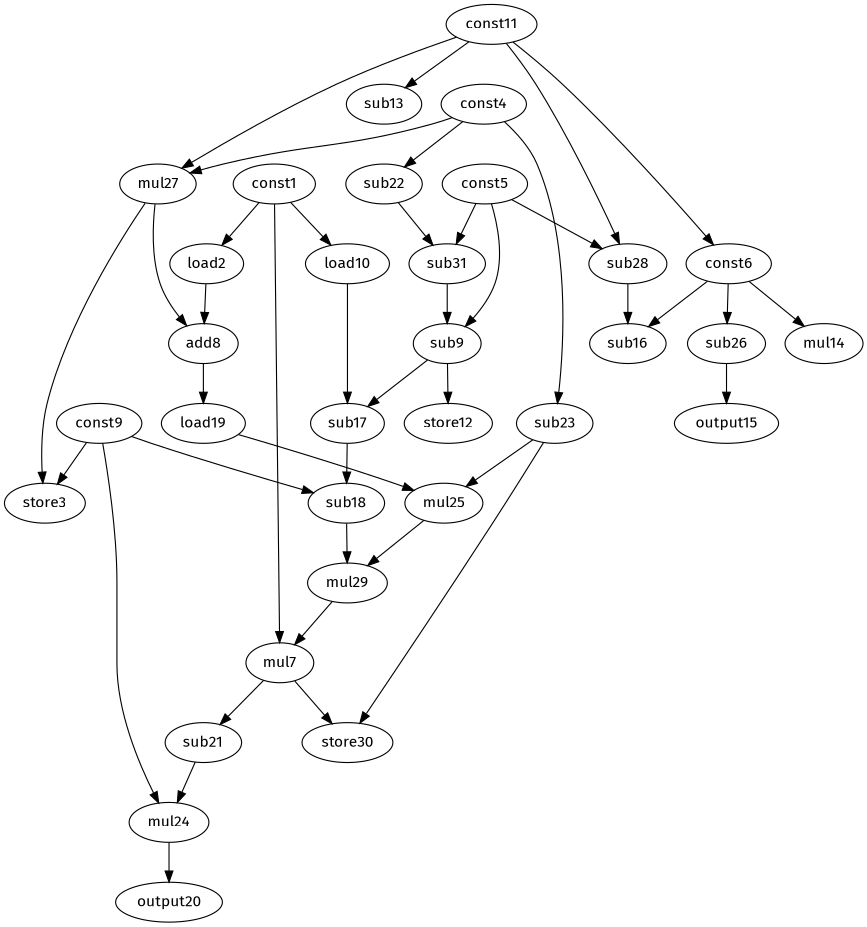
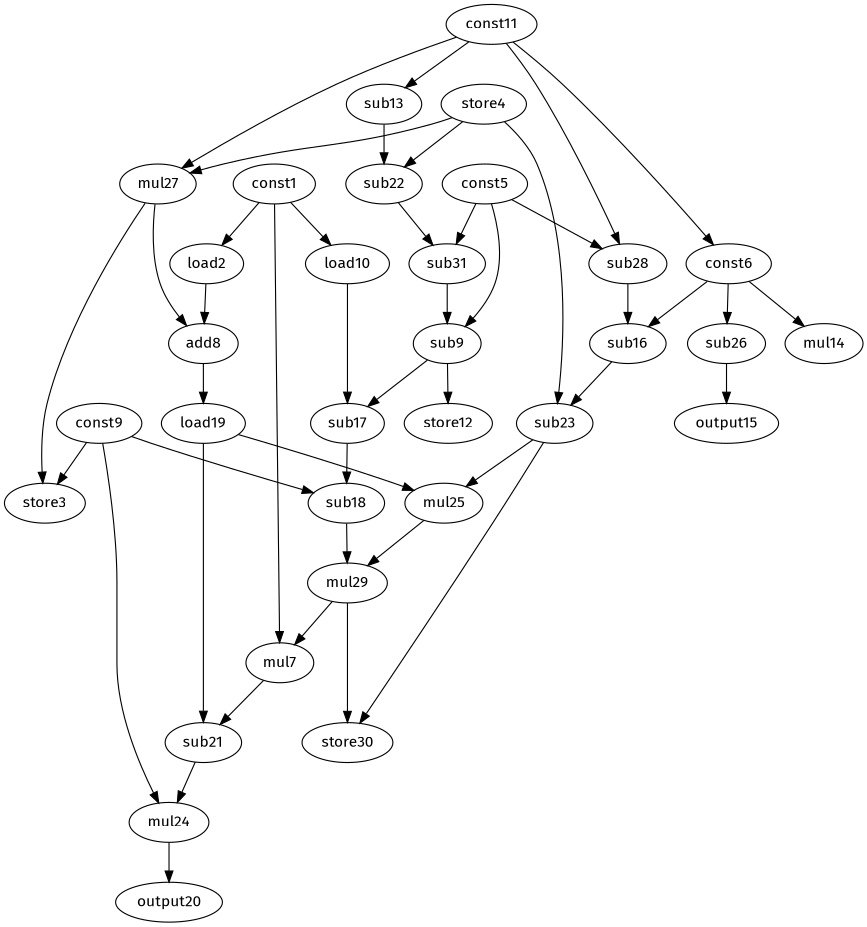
  digraph {
    fontname="Fira Sans"
    node [fontname="Fira Sans" opcode=sub]
    edge [fontname="Fira Sans" operand=0]
    n1 [label=const9 opcode=const]
    store3 [opcode=store]
    sub18
    mul24 [opcode=mul]
    mul29 [opcode=mul]
    output20 [opcode=output]
    const1 [opcode=const]
    load2 [opcode=load]
    mul7 [opcode=mul]
    load10 [opcode=load]
    add8 [opcode=add]
    sub21
    store30 [opcode=store]
    sub17
    load19 [opcode=load]
-   const4 [opcode=const]
+   const4 [opcode=const label=store4]
    sub22
    sub23
    mul27 [opcode=mul]
    sub13
    sub31
    mul25 [opcode=mul]
    const5 [opcode=const]
    sub9
    sub28
    store12 [opcode=store]
    sub16
    const6 [opcode=const]
    mul14 [opcode=mul]
    sub26
    output15 [opcode=output]
    const11 [opcode=const]
    n1 -> store3
    n1 -> sub18
    n1 -> mul24
    sub18 -> mul29 [operand=1]
    mul24 -> output20
    mul29 -> mul7 [operand=1]
    const1 -> load2
    const1 -> mul7
    const1 -> load10
    load2 -> add8
    mul7 -> sub21 [operand=1]
-   mul7 -> store30
+   mul29 -> store30
    load10 -> sub17 [operand=1]
    add8 -> load19
    sub21 -> mul24 [operand=1]
    sub17 -> sub18 [operand=1]
+   load19 -> sub21
    load19 -> mul25
    const4 -> sub22
    const4 -> sub23 [operand=1]
    const4 -> mul27 [operand=1]
    sub22 -> sub31 [operand=1]
    sub23 -> store30 [operand=1]
    sub23 -> mul25 [operand=1]
    mul27 -> store3 [operand=1]
    mul27 -> add8 [operand=1]
+   sub13 -> sub22 [operand=1]
    sub31 -> sub9 [operand=1]
    mul25 -> mul29
    const5 -> sub31
    const5 -> sub9
    const5 -> sub28 [operand=1]
    sub9 -> sub17
    sub9 -> store12
    sub28 -> sub16
+   sub16 -> sub23
    const6 -> sub16 [operand=1]
    const6 -> mul14 [operand=1]
    const6 -> sub26 [operand=1]
    sub26 -> output15
    const11 -> mul27
    const11 -> sub13
    const11 -> sub28
    const11 -> const6
  }
